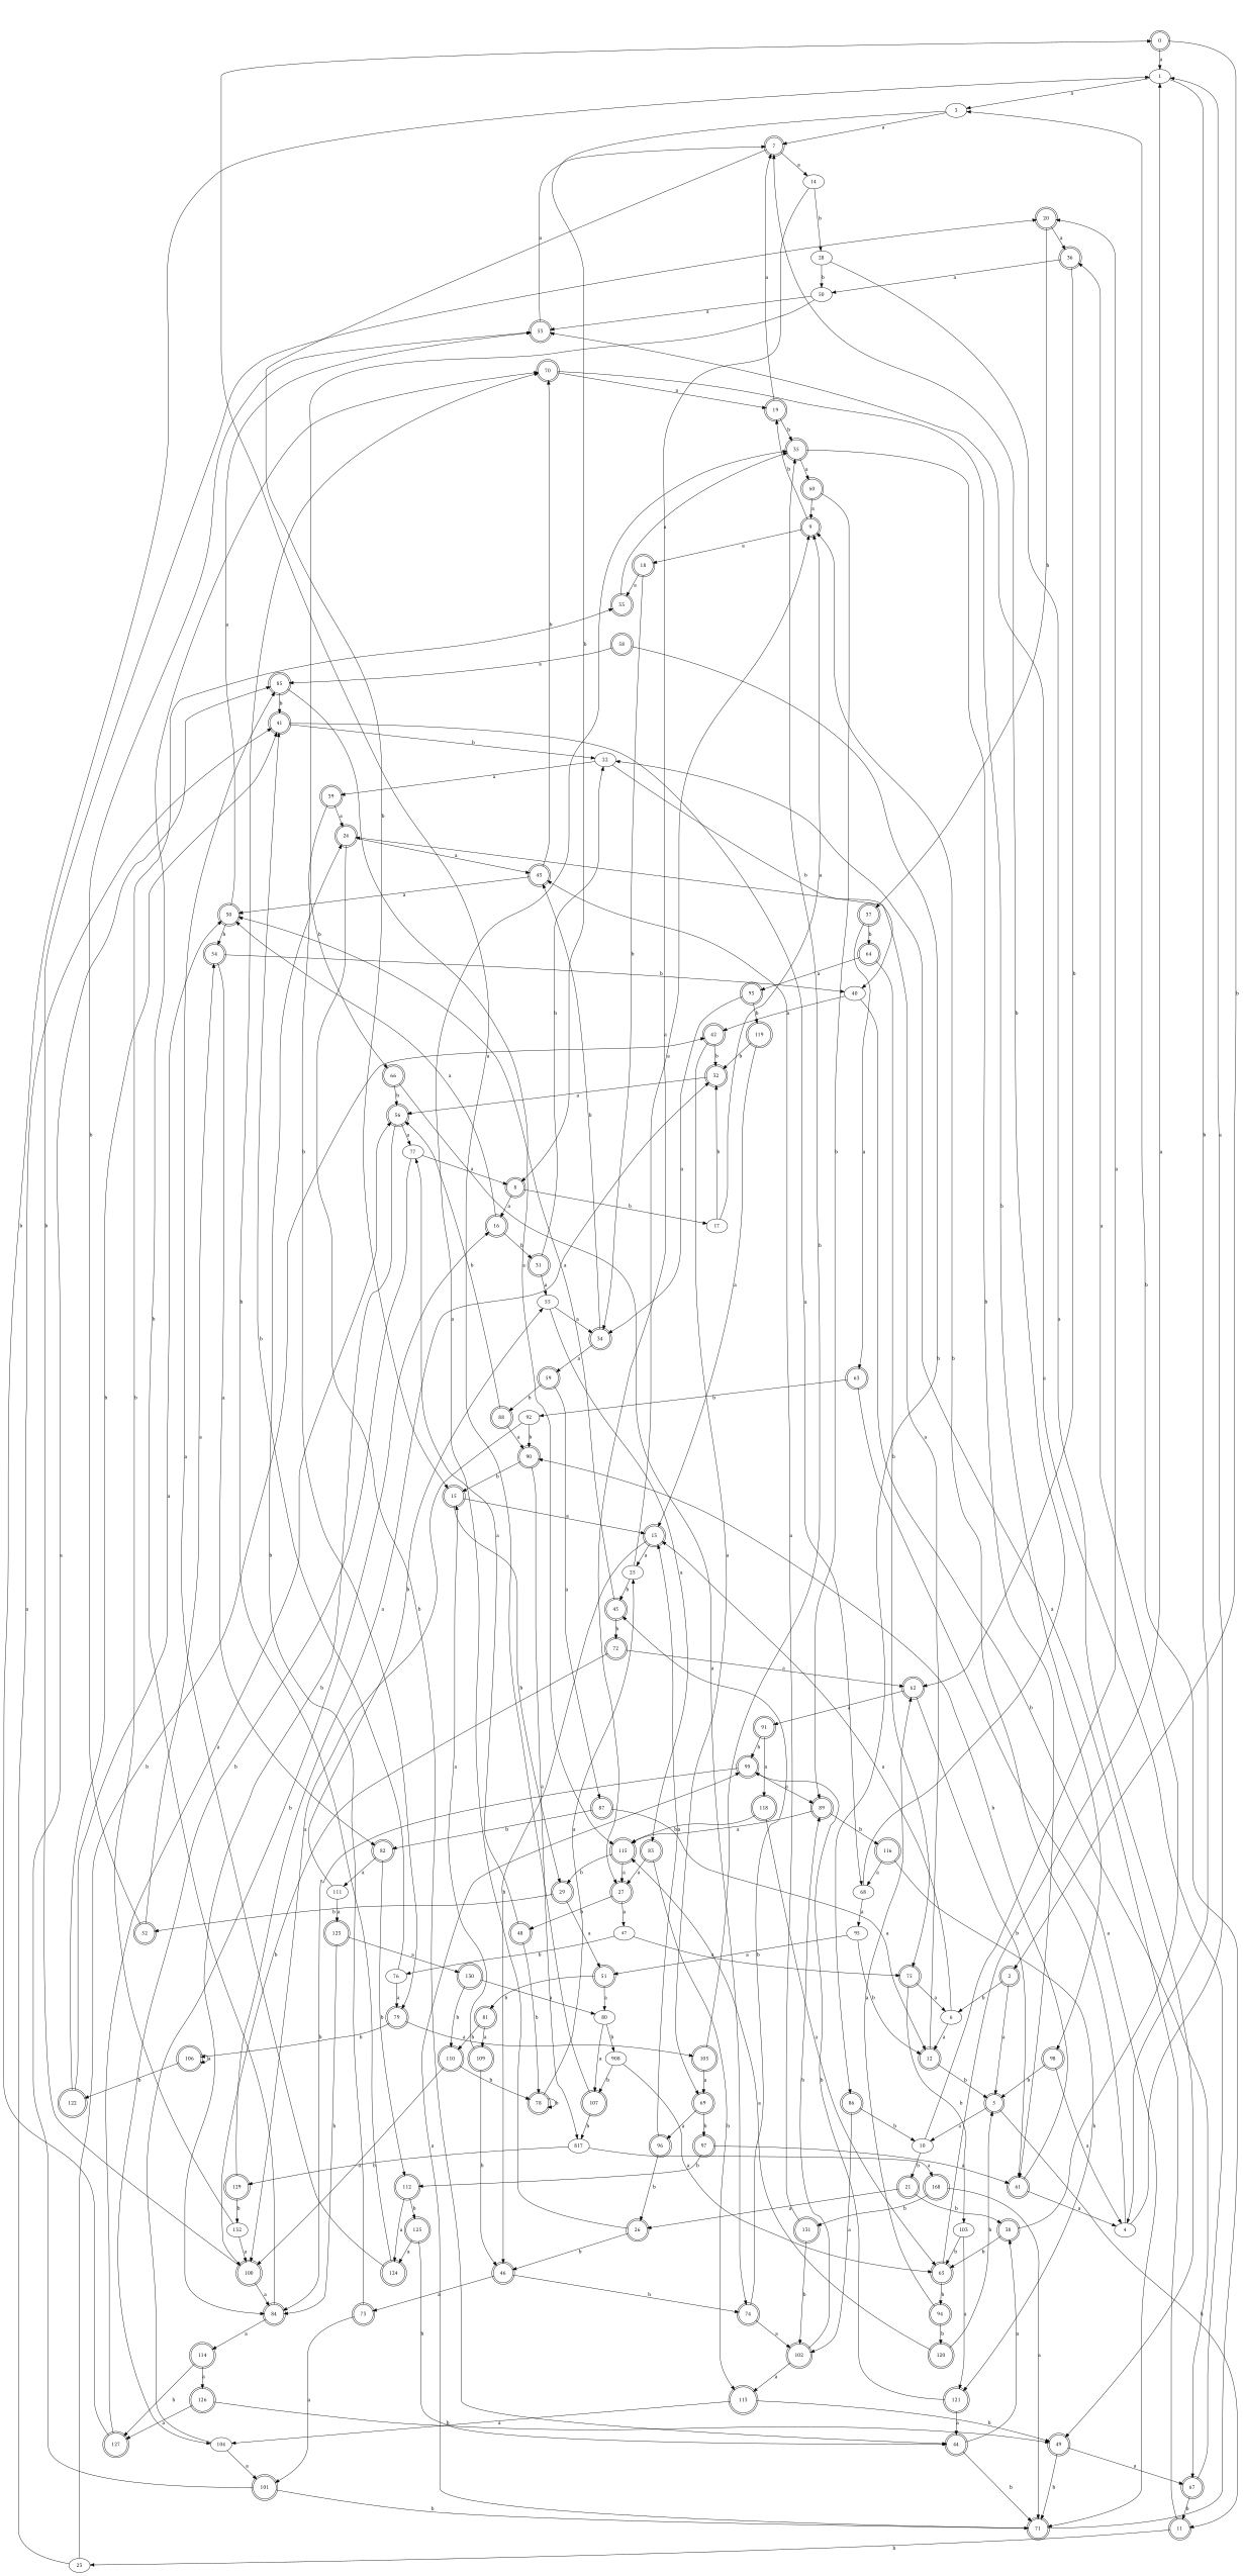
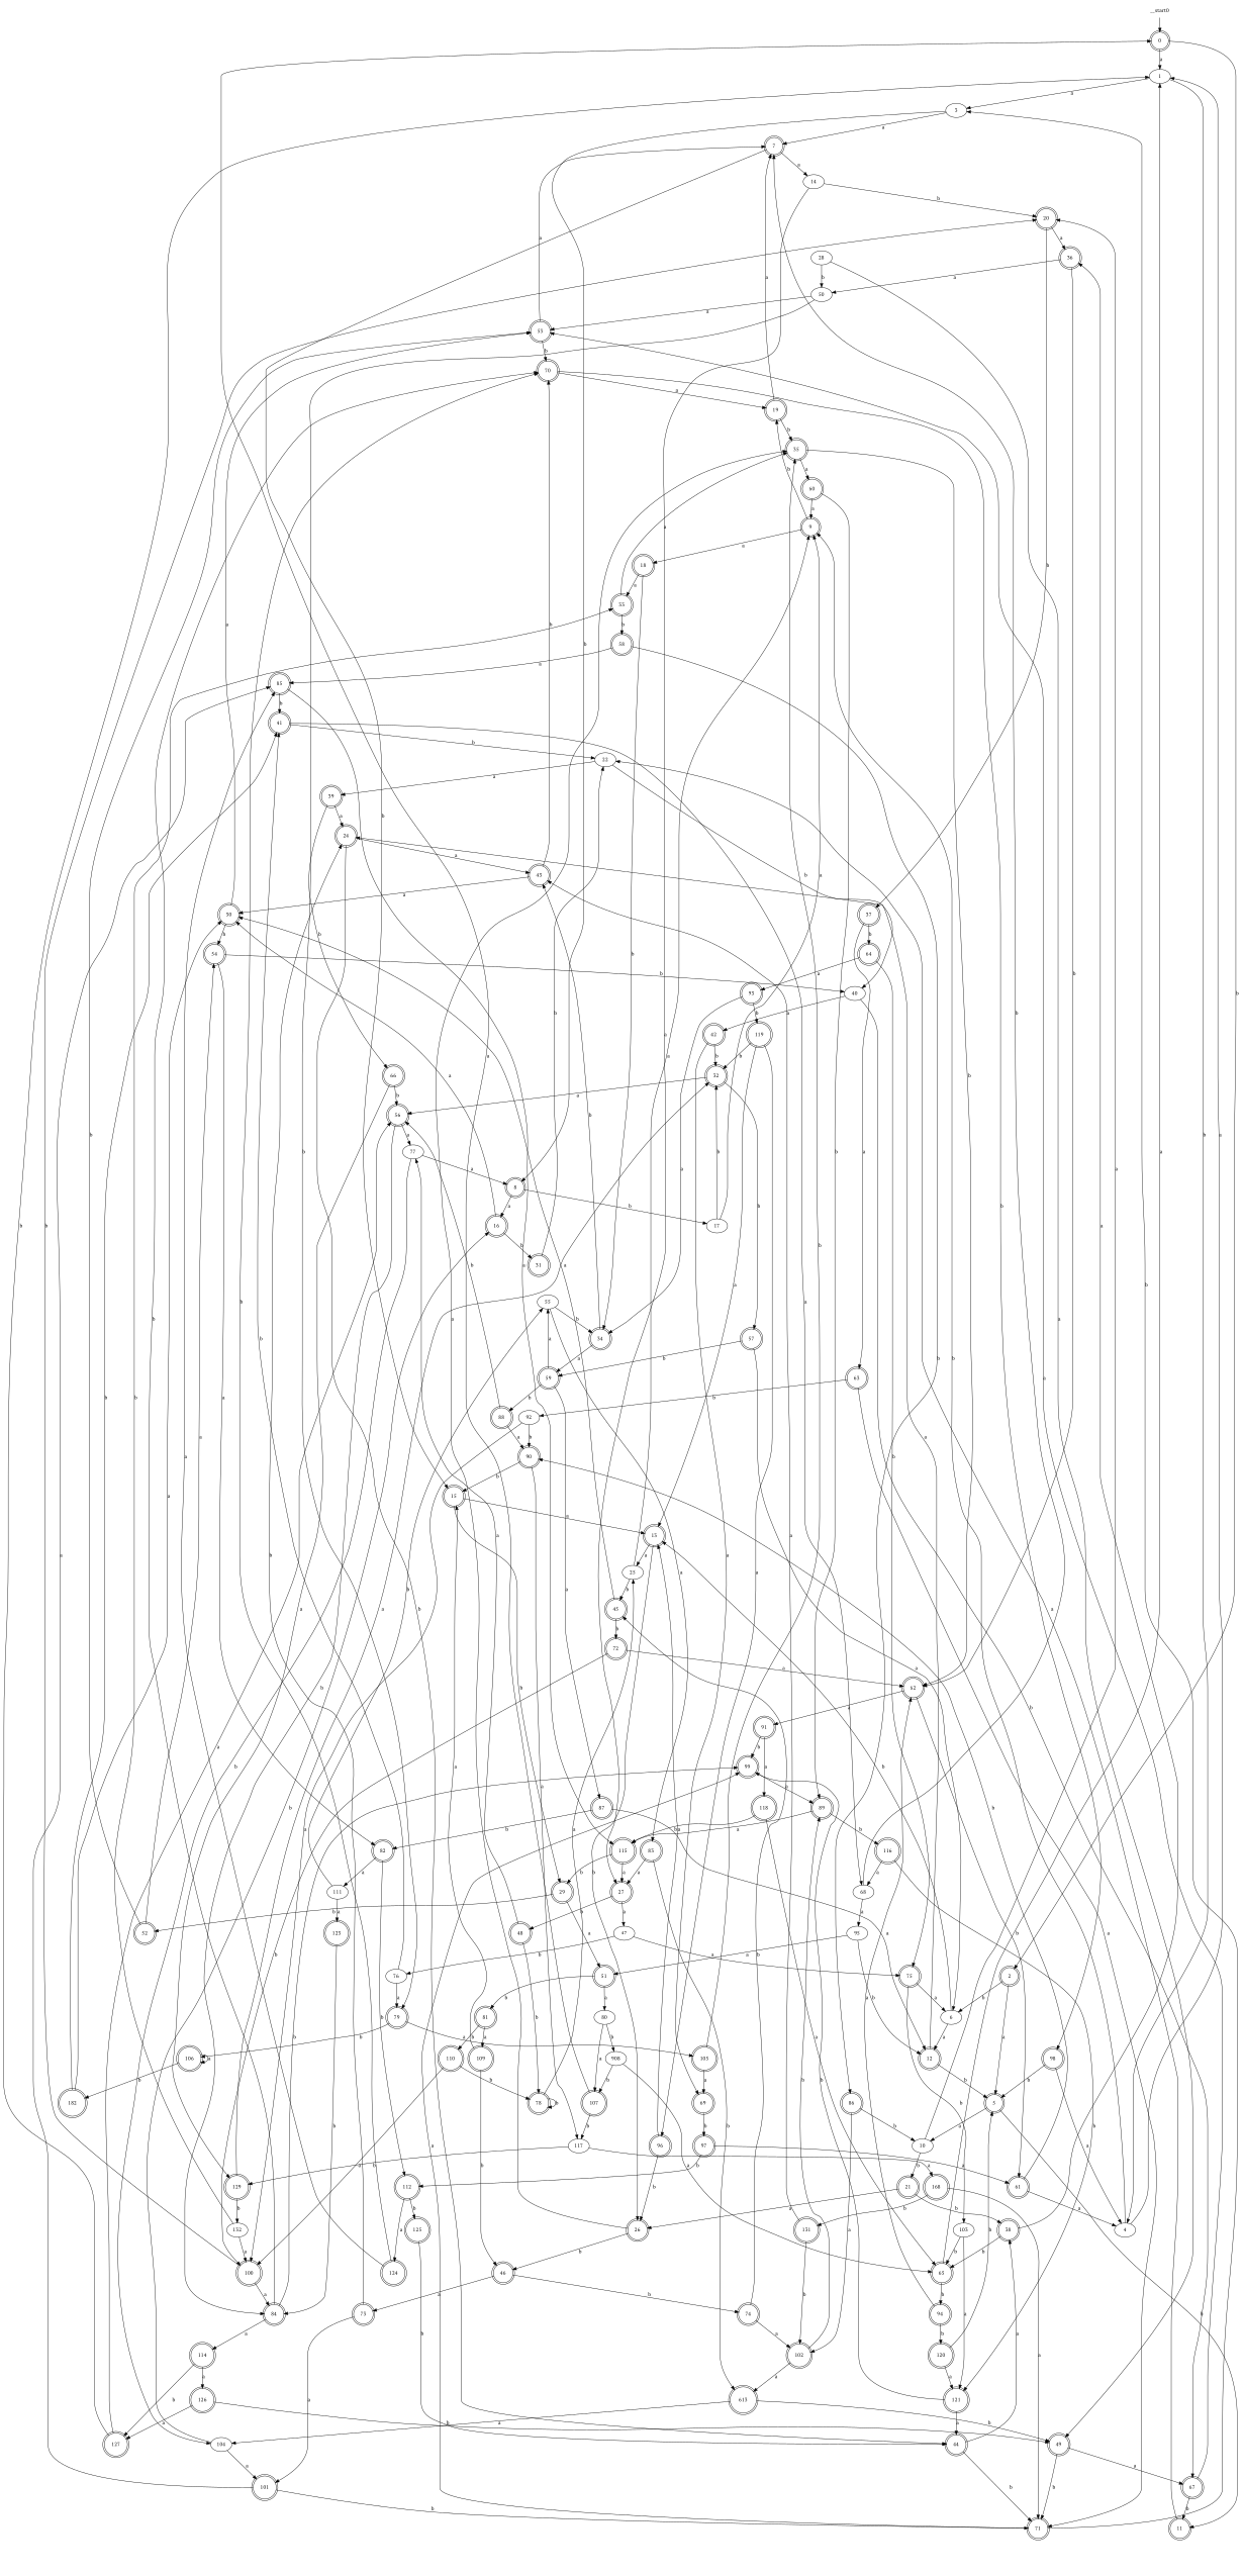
  digraph {
    fontname="PT Serif"
    node [fontname="PT Serif" shape=doublecircle]
    edge [fontname="PT Serif"]
+   __start0 [shape=none]
    0
    1 [shape=""]
    2
    3 [shape=""]
    4 [shape=""]
    5
    6 [shape=""]
    7
    8
    9
    10 [shape=""]
    11
    12
    13
    14 [shape=""]
    15
    16
    17 [shape=""]
    18
    19
    20
    21
    22 [shape=""]
-   23 [shape=""]
    24
    25 [shape=""]
    26
    27
    28 [shape=""]
    29
    30
    31
    32
    33
    34
    35
    36
    37
    38
    39
    40 [shape=""]
    41
    42
    43
    44
    45
    46
    47 [shape=""]
    48
    49
    50 [shape=""]
    51
    52
    53
    54
    55 [shape=""]
    56
+   57
    58
    59
    60
    61
    62
    63
    64
    65
    66
    67
    68 [shape=""]
    69
    70
    71
    72
    73
    74
    75
    76 [shape=""]
    77 [shape=""]
    78
    79
    80 [shape=""]
    81
    82
    83
    84
    85
    86
    87
    88
    89
    90
    91
    92 [shape=""]
    93
    94
    95 [shape=""]
    96
    97
    98
    99
    100
    101
    102
    103 [shape=""]
    104 [shape=""]
    105
    106
    107
    n110 [label=908 shape=""]
    109
    110
    111 [shape=""]
    112
-   113
+   113 [label=613]
    114
    115
    116
-   117 [label=817 shape=""]
+   117 [shape=""]
    118
    119
    120
    121
-   122
+   122 [label=182]
    123
    124
    125
    126
    127
    n130 [label=168]
    129
-   130
    131
    132 [shape=""]
+   __start0 -> 0
    0 -> 1 [label=a]
    0 -> 2 [label=b]
    1 -> 3 [label=a]
    1 -> 4 [label=b]
    2 -> 5 [label=a]
    2 -> 6 [label=b]
    3 -> 7 [label=a]
    3 -> 8 [label=b]
    4 -> 1 [label=a]
    4 -> 9 [label=b]
    5 -> 10 [label=a]
    5 -> 11 [label=b]
    6 -> 12 [label=a]
-   6 -> 13 [label=a]
+   6 -> 13 [label=b]
    7 -> 14 [label=a]
    7 -> 15 [label=b]
    8 -> 16 [label=a]
    8 -> 17 [label=b]
    9 -> 18 [label=a]
    9 -> 19 [label=b]
    10 -> 20 [label=a]
    10 -> 21 [label=b]
    11 -> 22 [label=a]
-   11 -> 23 [label=b]
    12 -> 5 [label=b]
    12 -> 24 [label=a]
    13 -> 25 [label=a]
-   13 -> 46 [label=b]
+   13 -> 26 [label=b]
    14 -> 27 [label=a]
-   14 -> 28 [label=b]
+   14 -> 20 [label=b]
    15 -> 13 [label=a]
    15 -> 29 [label=b]
    16 -> 30 [label=a]
    16 -> 31 [label=b]
    17 -> 9 [label=a]
    17 -> 32 [label=b]
    18 -> 33 [label=a]
    18 -> 34 [label=b]
    19 -> 7 [label=a]
    19 -> 35 [label=b]
    20 -> 36 [label=a]
    20 -> 37 [label=b]
    21 -> 26 [label=a]
    21 -> 38 [label=b]
    22 -> 39 [label=a]
    22 -> 40 [label=b]
-   23 -> 41 [label=a]
-   23 -> 42 [label=b]
    24 -> 43 [label=a]
    24 -> 44 [label=b]
    25 -> 9 [label=a]
    25 -> 45 [label=b]
    26 -> 35 [label=a]
    26 -> 46 [label=b]
    27 -> 47 [label=a]
    27 -> 48 [label=b]
    28 -> 49 [label=a]
    28 -> 50 [label=b]
    29 -> 51 [label=a]
    29 -> 52 [label=b]
    30 -> 53 [label=a]
    30 -> 54 [label=b]
    31 -> 22 [label=b]
-   31 -> 55 [label=a]
+   59 -> 55 [label=a]
    32 -> 56 [label=a]
+   32 -> 57 [label=b]
    33 -> 35 [label=a]
+   33 -> 58 [label=b]
    34 -> 43 [label=b]
    34 -> 59 [label=a]
    35 -> 60 [label=a]
-   35 -> 61 [label=b]
+   35 -> 62 [label=b]
    36 -> 50 [label=a]
    36 -> 62 [label=b]
    37 -> 63 [label=a]
    37 -> 64 [label=b]
    38 -> 36 [label=a]
    38 -> 65 [label=b]
    39 -> 24 [label=a]
    39 -> 66 [label=b]
    40 -> 42 [label=a]
    40 -> 67 [label=b]
    41 -> 22 [label=b]
    41 -> 68 [label=a]
    42 -> 32 [label=b]
    42 -> 69 [label=a]
    43 -> 30 [label=a]
    43 -> 70 [label=b]
    44 -> 38 [label=a]
    44 -> 71 [label=b]
    45 -> 30 [label=a]
    45 -> 72 [label=b]
    46 -> 73 [label=a]
    46 -> 74 [label=b]
    47 -> 75 [label=a]
    47 -> 76 [label=b]
    48 -> 77 [label=a]
    48 -> 78 [label=b]
    49 -> 67 [label=a]
    49 -> 71 [label=b]
    50 -> 53 [label=a]
    50 -> 79 [label=b]
    51 -> 80 [label=a]
    51 -> 81 [label=b]
    52 -> 53 [label=b]
    52 -> 54 [label=a]
    53 -> 7 [label=a]
+   53 -> 70 [label=b]
    54 -> 40 [label=b]
    54 -> 82 [label=a]
-   55 -> 34 [label=a]
+   55 -> 34 [label=b]
    55 -> 83 [label=a]
    56 -> 77 [label=a]
    56 -> 84 [label=b]
+   57 -> 6 [label=a]
+   57 -> 59 [label=b]
    58 -> 85 [label=a]
    58 -> 86 [label=b]
    59 -> 87 [label=a]
    59 -> 88 [label=b]
    60 -> 9 [label=a]
    60 -> 89 [label=b]
    61 -> 4 [label=a]
    61 -> 90 [label=b]
    62 -> 61 [label=b]
    62 -> 91 [label=a]
    63 -> 71 [label=a]
    63 -> 92 [label=b]
    64 -> 75 [label=b]
    64 -> 93 [label=a]
    65 -> 1 [label=a]
    65 -> 94 [label=b]
    66 -> 56 [label=b]
-   66 -> 74 [label=a]
+   66 -> 129 [label=a]
    67 -> 11 [label=b]
    67 -> 53 [label=a]
    68 -> 7 [label=b]
    68 -> 95 [label=a]
-   69 -> 96 [label=a]
+   119 -> 96 [label=a]
    69 -> 97 [label=b]
    70 -> 19 [label=a]
    70 -> 98 [label=b]
    71 -> 3 [label=b]
    71 -> 99 [label=a]
    72 -> 62 [label=a]
    72 -> 100 [label=b]
    73 -> 24 [label=b]
    73 -> 101 [label=a]
    74 -> 45 [label=b]
    74 -> 102 [label=a]
    75 -> 6 [label=a]
    75 -> 103 [label=b]
    76 -> 41 [label=b]
    76 -> 79 [label=a]
    77 -> 8 [label=a]
    77 -> 104 [label=b]
    78 -> 25 [label=a]
    78 -> 78 [label=b]
    79 -> 105 [label=a]
    79 -> 106 [label=b]
    80 -> 107 [label=a]
    80 -> n110 [label=b]
    81 -> 109 [label=a]
    81 -> 110 [label=b]
    82 -> 111 [label=a]
    82 -> 112 [label=b]
    83 -> 27 [label=a]
    83 -> 113 [label=b]
    84 -> 70 [label=b]
    84 -> 114 [label=a]
    85 -> 41 [label=b]
    85 -> 115 [label=a]
    86 -> 10 [label=b]
    86 -> 102 [label=a]
    87 -> 12 [label=a]
    87 -> 82 [label=b]
    88 -> 56 [label=b]
    88 -> 90 [label=a]
    89 -> 115 [label=a]
    89 -> 116 [label=b]
    90 -> 15 [label=b]
    90 -> 117 [label=a]
    91 -> 99 [label=b]
    91 -> 118 [label=a]
    92 -> 90 [label=b]
    92 -> 100 [label=a]
    93 -> 34 [label=a]
    93 -> 119 [label=b]
    94 -> 62 [label=a]
    94 -> 120 [label=b]
    95 -> 12 [label=b]
    95 -> 51 [label=a]
    96 -> 13 [label=a]
    96 -> 26 [label=b]
    97 -> 61 [label=a]
    97 -> 112 [label=b]
    98 -> 4 [label=a]
    98 -> 5 [label=b]
-   99 -> 84 [label=b]
+   84 -> 99 [label=b]
    99 -> 89 [label=a]
    100 -> 20 [label=b]
    100 -> 84 [label=a]
    101 -> 71 [label=b]
    101 -> 85 [label=a]
    102 -> 89 [label=b]
    102 -> 113 [label=a]
    103 -> 65 [label=b]
    103 -> 121 [label=a]
    104 -> 16 [label=b]
    104 -> 101 [label=a]
    105 -> 35 [label=b]
    105 -> 69 [label=a]
    106 -> 106 [label=a]
    106 -> 122 [label=b]
    107 -> 0 [label=a]
    107 -> 117 [label=b]
    n110 -> 65 [label=a]
    n110 -> 107 [label=b]
    109 -> 15 [label=a]
    109 -> 46 [label=b]
    110 -> 78 [label=b]
    110 -> 100 [label=a]
    111 -> 55 [label=b]
    111 -> 123 [label=a]
    112 -> 124 [label=a]
    112 -> 125 [label=b]
    113 -> 49 [label=b]
    113 -> 104 [label=a]
    114 -> 126 [label=a]
    114 -> 127 [label=b]
    115 -> 27 [label=a]
    115 -> 29 [label=b]
    116 -> 68 [label=a]
    116 -> 121 [label=b]
    117 -> n130 [label=a]
    117 -> 129 [label=b]
    118 -> 65 [label=a]
    118 -> 115 [label=b]
    119 -> 13 [label=a]
    119 -> 32 [label=b]
    120 -> 5 [label=b]
-   120 -> 115 [label=a]
+   120 -> 121 [label=a]
    121 -> 44 [label=a]
    121 -> 99 [label=b]
    122 -> 30 [label=a]
    122 -> 41 [label=b]
    123 -> 84 [label=b]
-   123 -> 130 [label=a]
    124 -> 70 [label=b]
    124 -> 85 [label=a]
    125 -> 44 [label=b]
-   125 -> 124 [label=a]
    126 -> 49 [label=b]
    126 -> 127 [label=a]
    127 -> 1 [label=b]
    127 -> 56 [label=a]
    n130 -> 71 [label=a]
    n130 -> 131 [label=b]
    129 -> 32 [label=a]
    129 -> 132 [label=b]
-   130 -> 80 [label=a]
-   130 -> 110 [label=b]
    131 -> 43 [label=a]
    131 -> 102 [label=b]
    132 -> 33 [label=b]
    132 -> 100 [label=a]
  }
